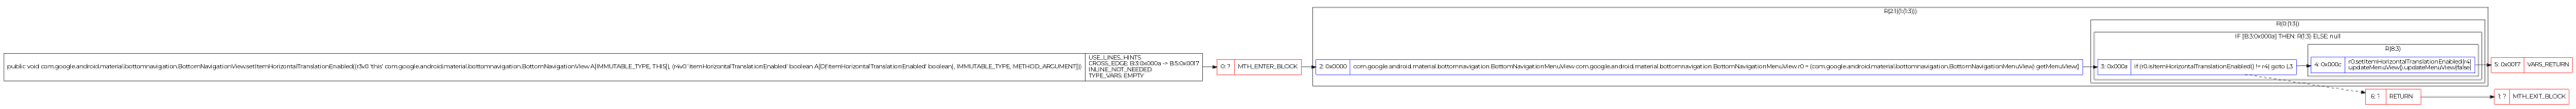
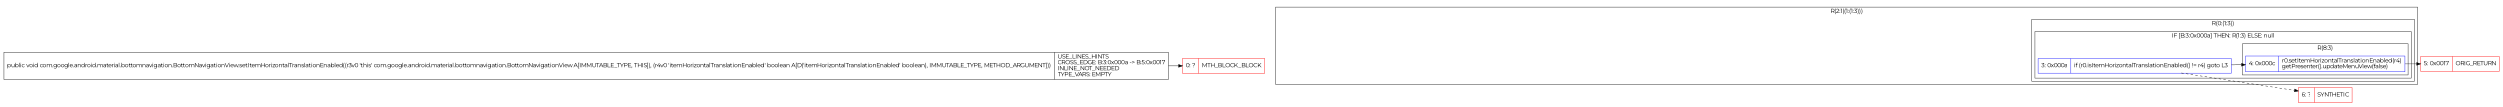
  digraph {
    fontname=Montserrat
    rankdir=LR
    node [color=red fontname=Montserrat shape=record]
    edge [fontname=Montserrat]
-   n1 [color=blue label="{4\:\ 0x000c|r0.setItemHorizontalTranslationEnabled(r4)\lupdateMenuView().updateMenuView(false)\l}"]
+   n1 [color=blue label="{4\:\ 0x000c|r0.setItemHorizontalTranslationEnabled(r4)\lgetPresenter().updateMenuView(false)\l}"]
    n2 [color=blue label="{3\:\ 0x000a|if (r0.isItemHorizontalTranslationEnabled() != r4) goto L3\l}"]
-   n3 [color=blue label="{2\:\ 0x0000|com.google.android.material.bottomnavigation.BottomNavigationMenuView com.google.android.material.bottomnavigation.BottomNavigationMenuView r0 = (com.google.android.material.bottomnavigation.BottomNavigationMenuView) getMenuView()\l}"]
-   n4 [label="{5\:\ 0x0017|VARS_RETURN\l}"]
-   n5 [label="{6\:\ ?|RETURN\l}"]
-   n6 [label="{1\:\ ?|MTH_EXIT_BLOCK\l}"]
-   n7 [label="{0\:\ ?|MTH_ENTER_BLOCK\l}"]
+   n4 [label="{5\:\ 0x0017|ORIG_RETURN\l}"]
+   n5 [label="{6\:\ ?|SYNTHETIC\l}"]
+   n7 [label="{0\:\ ?|MTH_BLOCK_BLOCK\l}"]
    n8 [label="{public void com.google.android.material.bottomnavigation.BottomNavigationView.setItemHorizontalTranslationEnabled((r3v0 'this' com.google.android.material.bottomnavigation.BottomNavigationView A[IMMUTABLE_TYPE, THIS]), (r4v0 'itemHorizontalTranslationEnabled' boolean A[D('itemHorizontalTranslationEnabled' boolean), IMMUTABLE_TYPE, METHOD_ARGUMENT]))  | USE_LINES_HINTS\lCROSS_EDGE: B:3:0x000a \-\> B:5:0x0017\lINLINE_NOT_NEEDED\lTYPE_VARS: EMPTY\l}" color=""]
    subgraph cluster_1 {
      label="R(2:1|(1:(1:3)))"
-     n3
      subgraph cluster_2 {
        label="R(0:(1:3))"
        subgraph cluster_3 {
          label="IF [B:3:0x000a] THEN: R(1:3) ELSE: null"
          n2
          subgraph cluster_4 {
            label="R(8:3)"
            n1
          }
        }
      }
    }
    n1 -> n4
    n2 -> n1
    n2 -> n5 [style=dashed]
-   n3 -> n2
-   n5 -> n6
-   n7 -> n3
    n8 -> n7
  }
